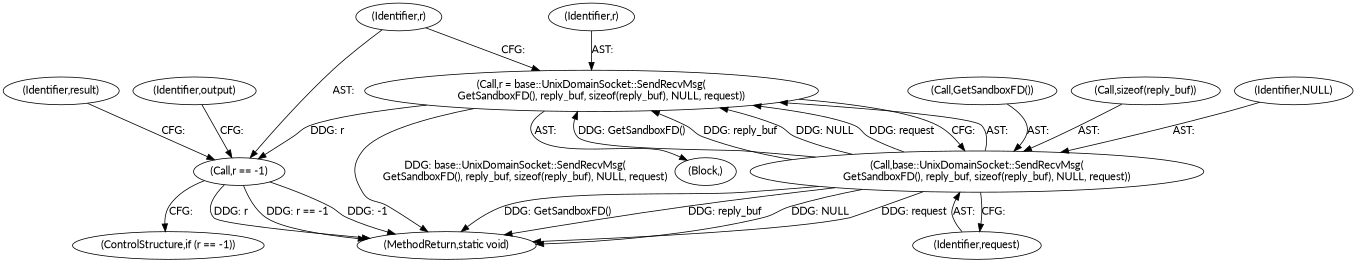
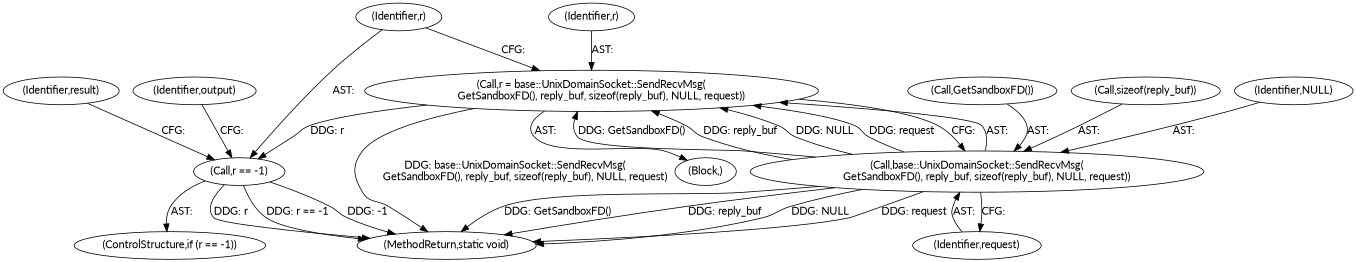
  digraph {
    fontname=Lato
    node [fontname=Lato]
    edge [fontname=Lato]
    n1 [label="(Call,r = base::UnixDomainSocket::SendRecvMsg(\n       GetSandboxFD(), reply_buf, sizeof(reply_buf), NULL, request))"]
    n2 [label="(Call,base::UnixDomainSocket::SendRecvMsg(\n       GetSandboxFD(), reply_buf, sizeof(reply_buf), NULL, request))"]
    n3 [label="(Call,r == -1)"]
    n4 [label="(Block,)"]
    n5 [label="(MethodReturn,static void)"]
    n6 [label="(Identifier,request)"]
    n7 [label="(ControlStructure,if (r == -1))"]
    n8 [label="(Identifier,r)"]
    n9 [label="(Identifier,r)"]
    n10 [label="(Call,GetSandboxFD())"]
    n11 [label="(Identifier,result)"]
    n12 [label="(Identifier,output)"]
    n13 [label="(Call,sizeof(reply_buf))"]
    n14 [label="(Identifier,NULL)"]
    n1 -> n2 [label="CFG: "]
    n1 -> n3 [label="DDG: r"]
    n1 -> n4 [label="AST: "]
    n1 -> n5 [label="DDG: base::UnixDomainSocket::SendRecvMsg(\n       GetSandboxFD(), reply_buf, sizeof(reply_buf), NULL, request)"]
    n2 -> n1 [label="AST: "]
    n2 -> n1 [label="DDG: GetSandboxFD()"]
    n2 -> n1 [label="DDG: reply_buf"]
    n2 -> n1 [label="DDG: NULL"]
    n2 -> n1 [label="DDG: request"]
    n2 -> n5 [label="DDG: reply_buf"]
    n2 -> n5 [label="DDG: NULL"]
    n2 -> n5 [label="DDG: request"]
    n2 -> n5 [label="DDG: GetSandboxFD()"]
    n2 -> n6 [label="CFG: "]
    n3 -> n5 [label="DDG: r"]
    n3 -> n5 [label="DDG: r == -1"]
    n3 -> n5 [label="DDG: -1"]
-   n3 -> n7 [label="CFG: "]
+   n3 -> n7 [label="AST: "]
    n6 -> n2 [label="AST: "]
    n8 -> n1 [label="CFG: "]
    n8 -> n3 [label="AST: "]
    n9 -> n1 [label="AST: "]
    n10 -> n2 [label="AST: "]
    n11 -> n3 [label="CFG: "]
    n12 -> n3 [label="CFG: "]
    n13 -> n2 [label="AST: "]
    n14 -> n2 [label="AST: "]
  }
